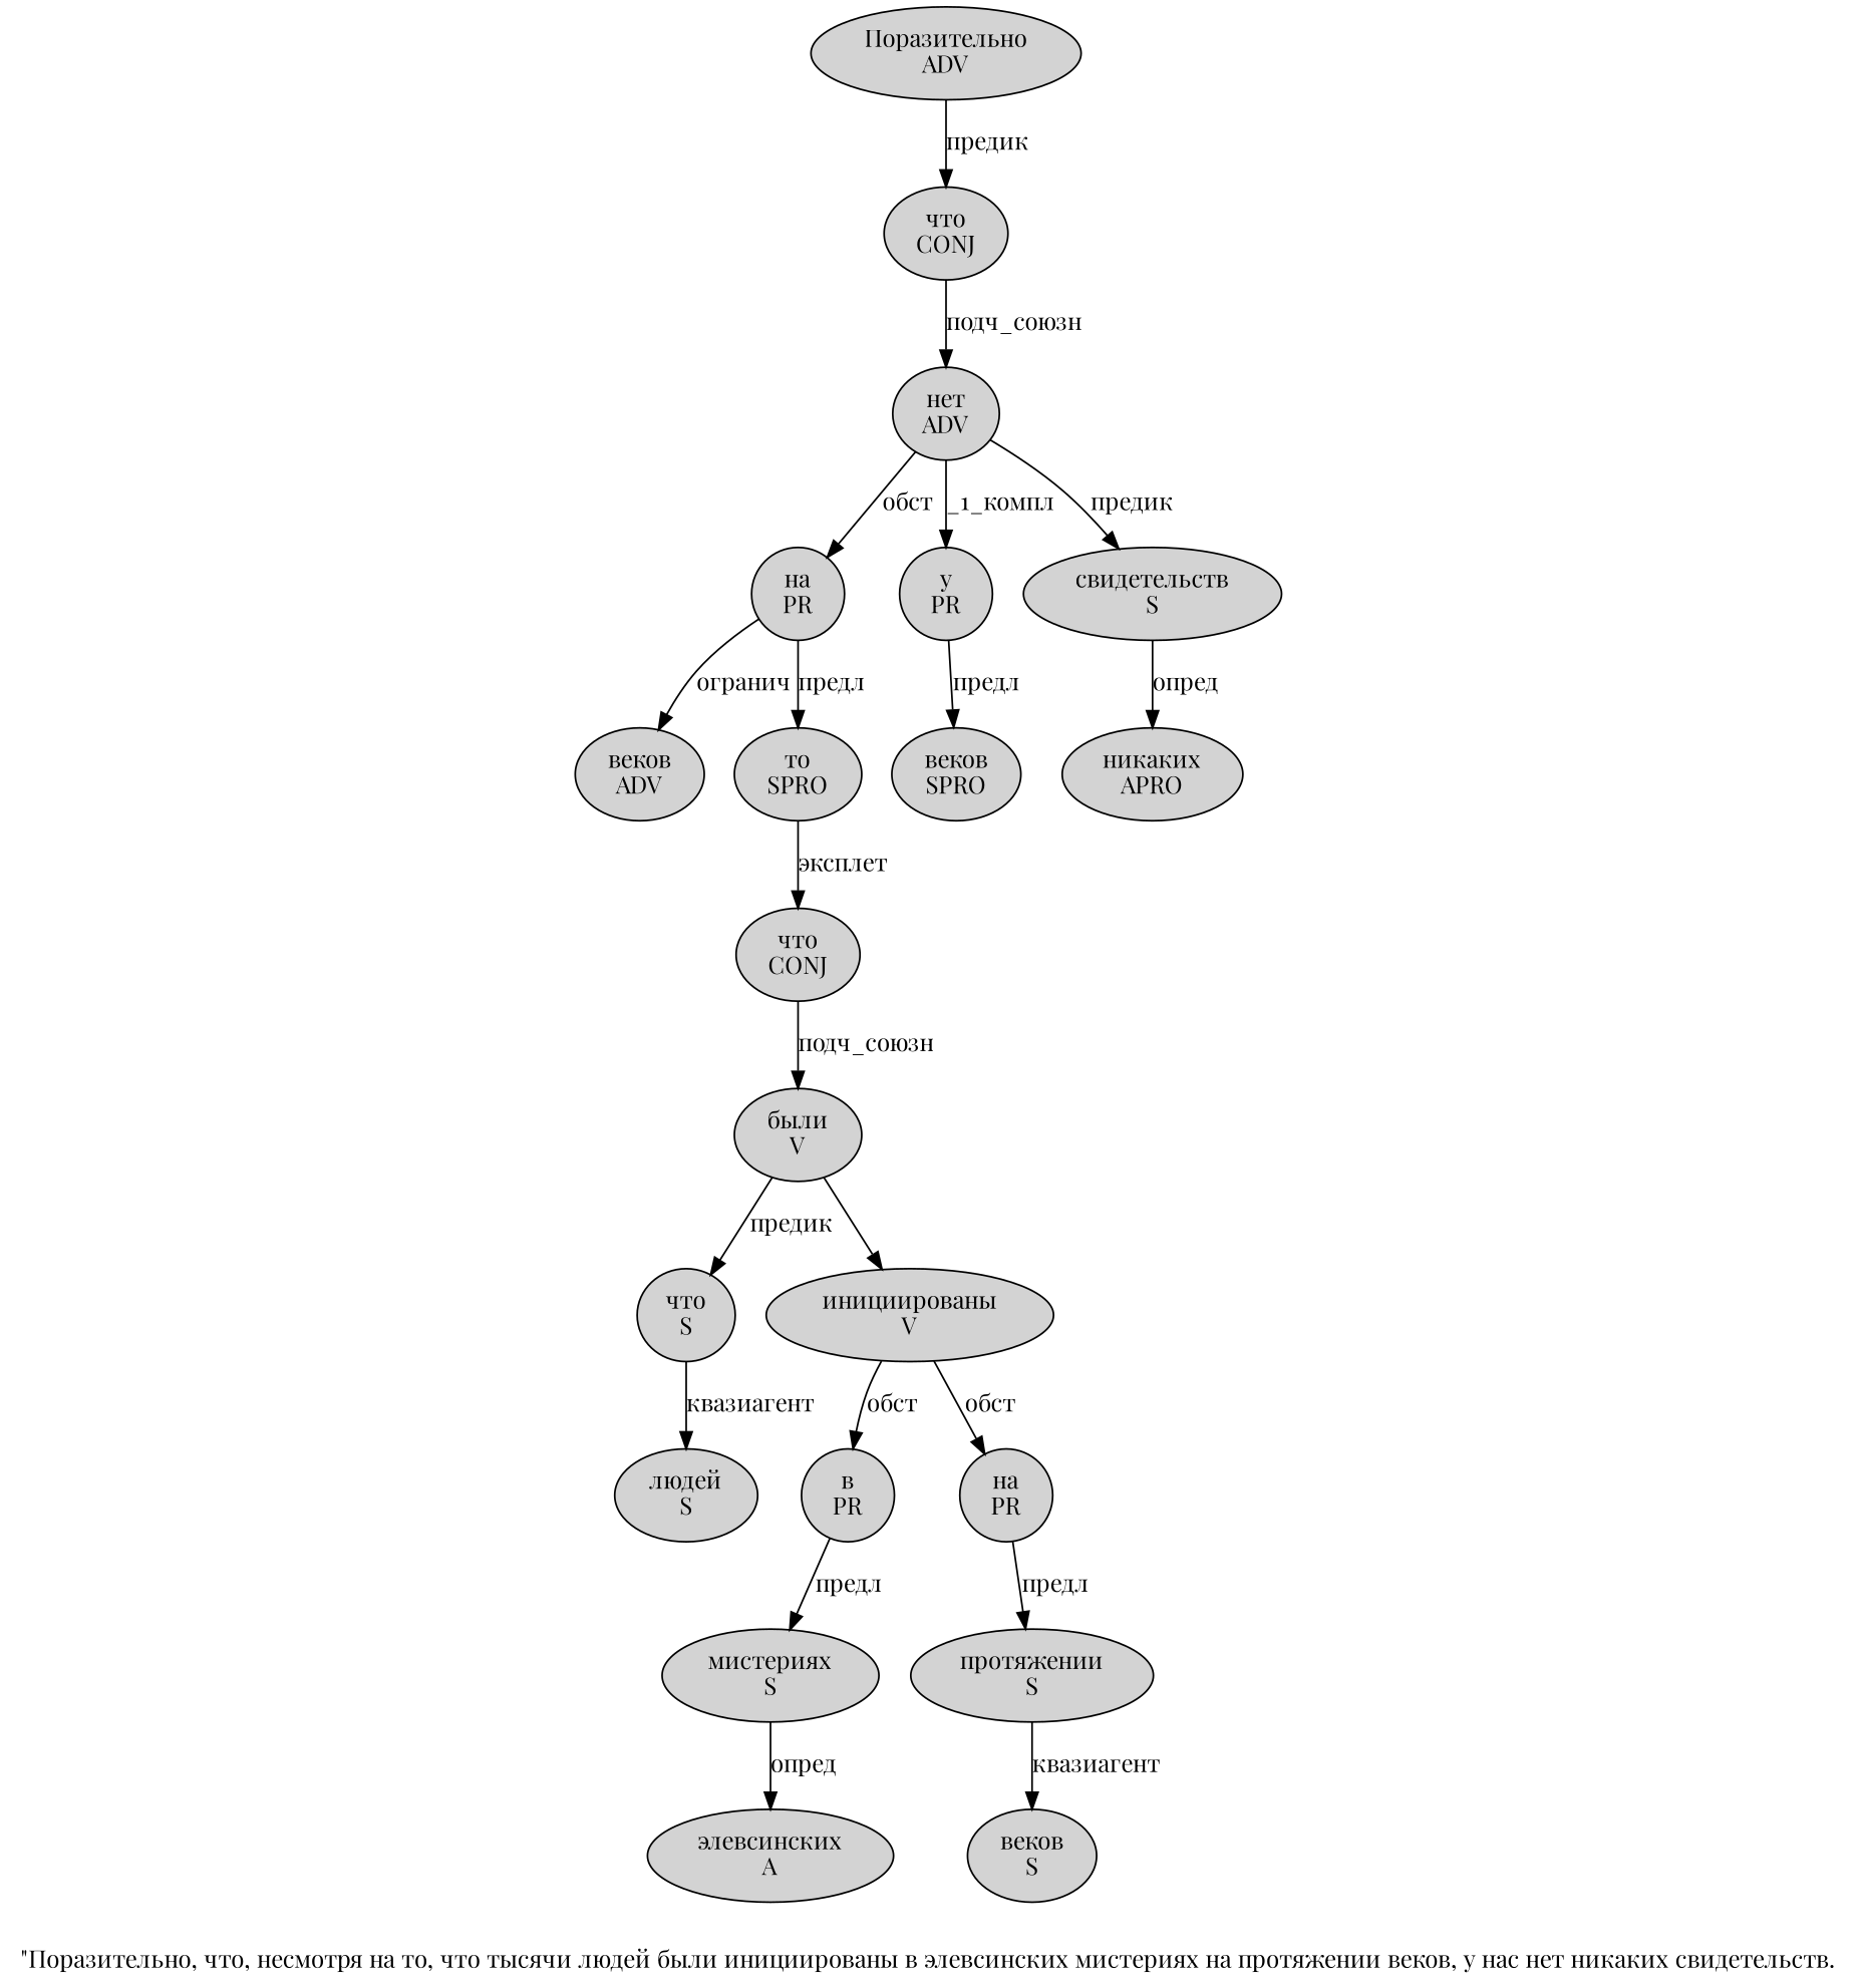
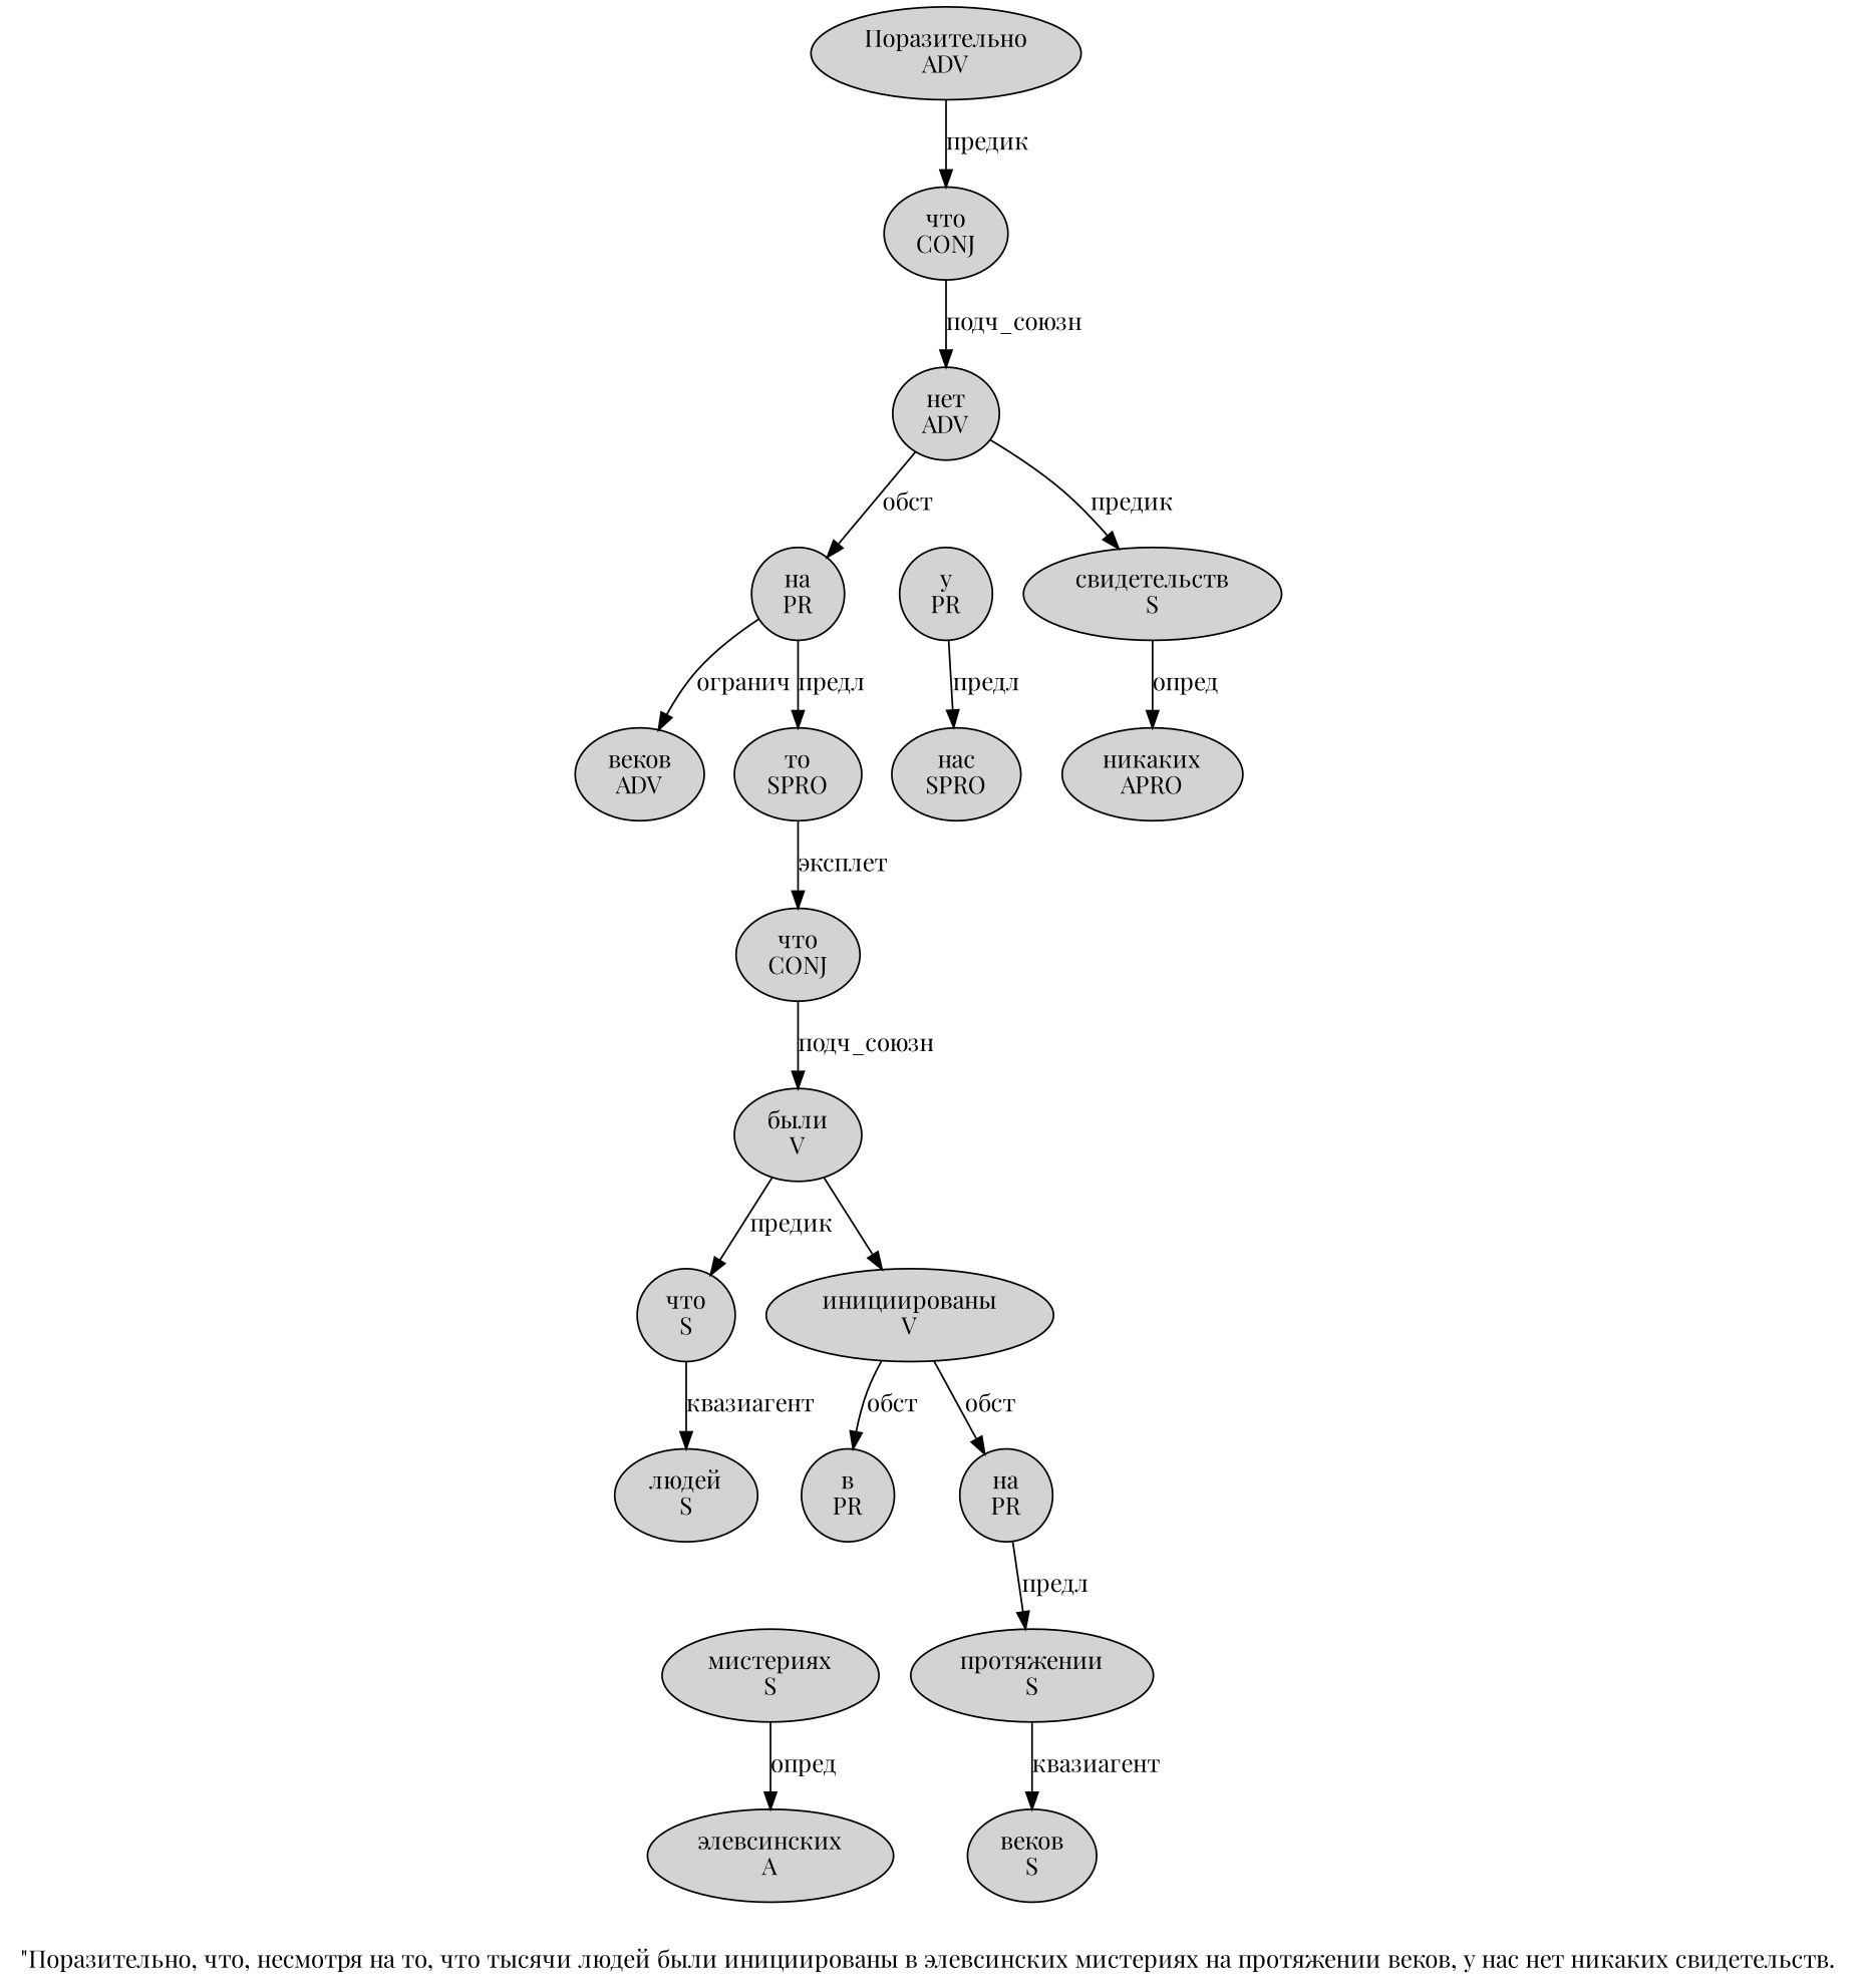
  digraph {
    fontname="Playfair Display"
    label="\"Поразительно, что, несмотря на то, что тысячи людей были инициированы в элевсинских мистериях на протяжении веков, у нас нет никаких свидетельств."
    node [fillcolor=lightgray fontname="Playfair Display" penwidth=1 shape=ellipse style=filled]
    edge [fontname="Playfair Display"]
    n1 [label="Поразительно\nADV"]
    n2 [label="что\nCONJ"]
    n3 [label="нет\nADV"]
    n4 [label="на\nPR"]
    n5 [label="у\nPR"]
    n6 [label="свидетельств\nS"]
    n7 [label="веков\nADV"]
    n8 [label="то\nSPRO"]
    n9 [label="что\nCONJ"]
    n10 [label="были\nV"]
    n11 [label="что\nS"]
    n12 [label="инициированы\nV"]
    n13 [label="людей\nS"]
    n14 [label="в\nPR"]
    n15 [label="на\nPR"]
    n16 [label="мистериях\nS"]
    n17 [label="протяжении\nS"]
    n18 [label="элевсинских\nA"]
    n19 [label="веков\nS"]
-   n20 [label="веков\nSPRO"]
+   n20 [label="нас\nSPRO"]
    n21 [label="никаких\nAPRO"]
    n1 -> n2 [label="предик"]
    n2 -> n3 [label="подч_союзн"]
    n3 -> n4 [label="обст"]
-   n3 -> n5 [label="_1_компл"]
    n3 -> n6 [label="предик"]
    n4 -> n7 [label="огранич"]
    n4 -> n8 [label="предл"]
    n5 -> n20 [label="предл"]
    n6 -> n21 [label="опред"]
    n8 -> n9 [label="эксплет"]
    n9 -> n10 [label="подч_союзн"]
    n10 -> n11 [label="предик"]
    n10 -> n12
    n11 -> n13 [label="квазиагент"]
    n12 -> n14 [label="обст"]
    n12 -> n15 [label="обст"]
-   n14 -> n16 [label="предл"]
    n15 -> n17 [label="предл"]
    n16 -> n18 [label="опред"]
    n17 -> n19 [label="квазиагент"]
  }
